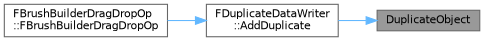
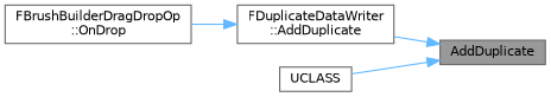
  digraph {
    rankdir=RL
    node [color=grey40 fillcolor=white fontname=Helvetica fontsize=10 shape=box style=filled]
    edge [color=steelblue1 dir=back fontname=Helvetica fontsize=10 labelfontname=Helvetica labelfontsize=10 style=solid]
-   n1 [color=gray40 fillcolor=grey60 fontcolor=black height=0.2 label=DuplicateObject width=0.4]
+   n1 [color=gray40 fillcolor=grey60 fontcolor=black height=0.2 label=AddDuplicate width=0.4]
    n2 [height=0.2 label="FDuplicateDataWriter\l::AddDuplicate" width=0.4]
-   n4 [height=0.2 label="FBrushBuilderDragDropOp\l::FBrushBuilderDragDropOp" width=0.4]
+   n3 [height=0.2 label=UCLASS width=0.4]
+   n4 [height=0.2 label="FBrushBuilderDragDropOp\l::OnDrop" width=0.4]
    n1 -> n2
+   n1 -> n3
    n2 -> n4
  }
